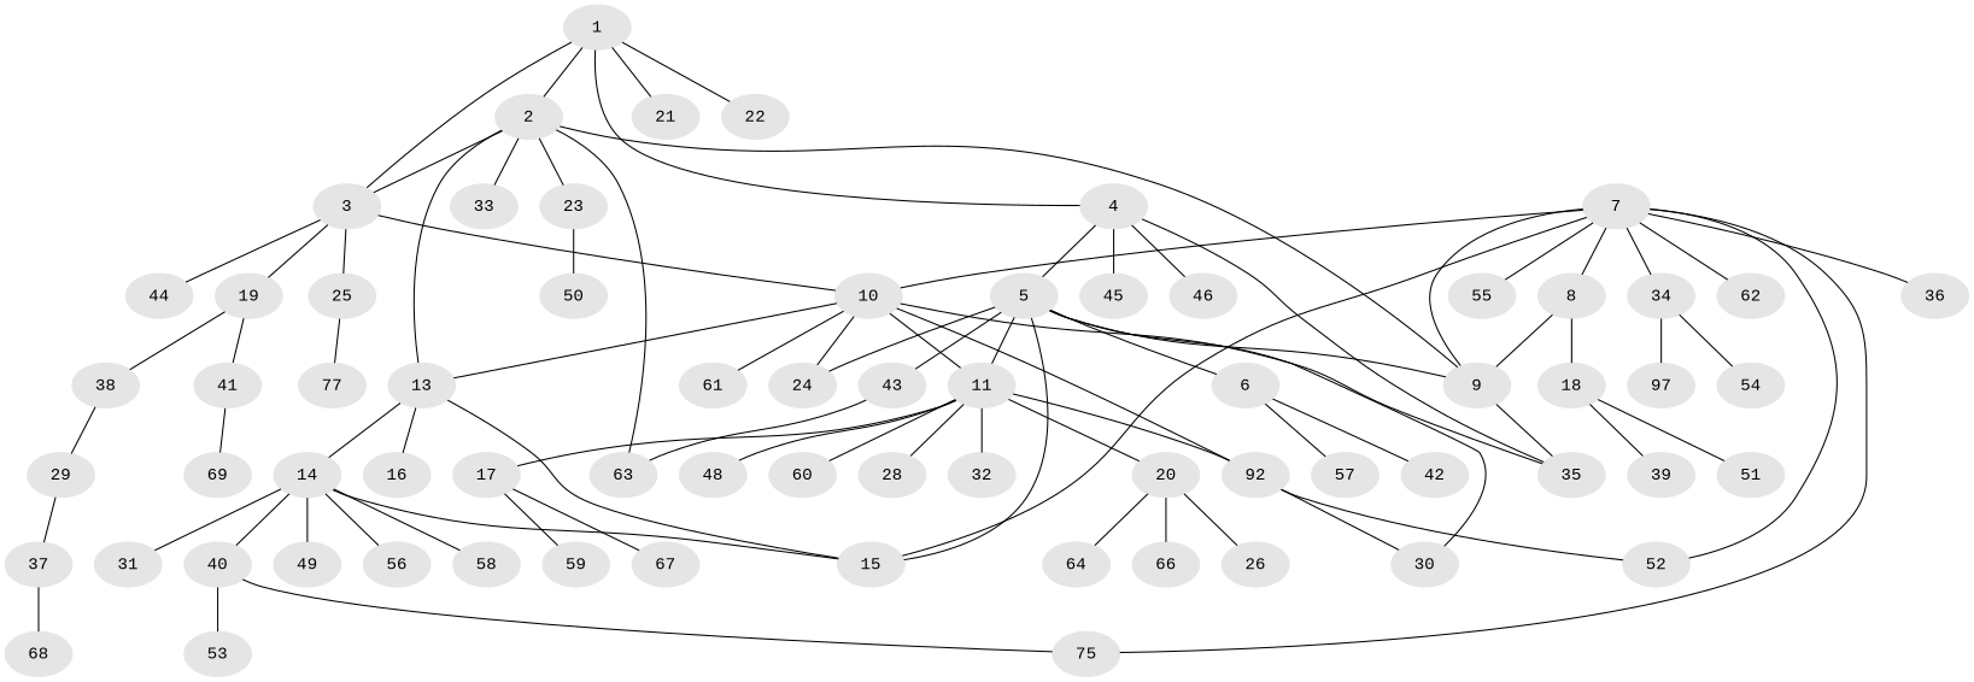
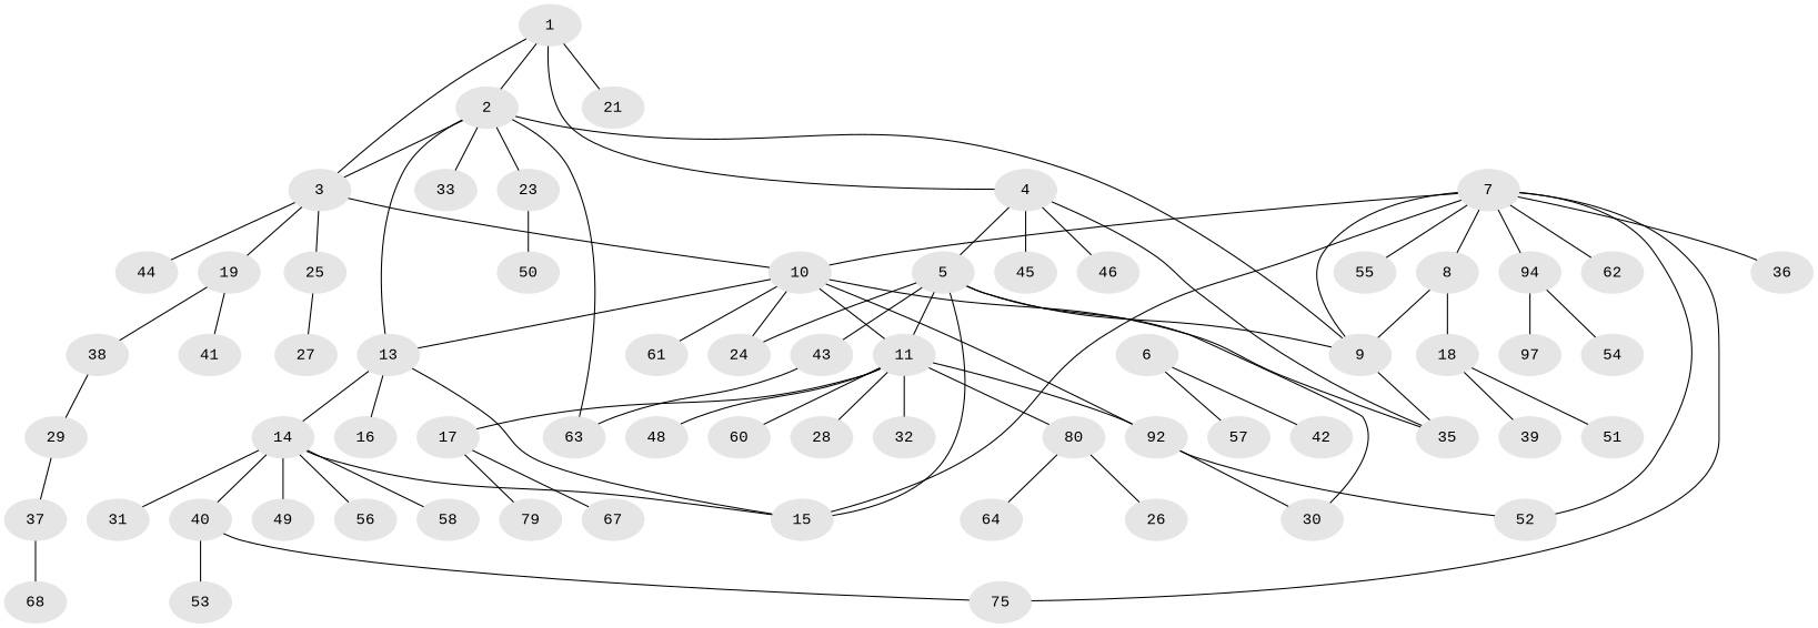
  graph {
    fontname="Liberation Mono"
    node [color=gray90 fontname="Liberation Mono" style=filled]
    edge [fontname="Liberation Mono"]
    1
    2
    3
    4
    21
-   22
    9
    13
    23
    33
    63
    10
    19
    25
    44
    5
    45
    46
    35
    15
    14
    16
    50
    11
    24
    n26 [label=92]
    61
    38
    41
-   27 [label=77]
+   27
    6
    30
    43
    42
    57
    17
-   20
+   20 [label=80]
    28
    32
    48
    60
    7
    62
    8
-   34
+   34 [label=94]
    36
    52
    55
    n49 [label=75]
    18
    n51 [label=97]
    54
    39
    51
-   59
+   59 [label=79]
    67
    26
    64
-   66
    31
    40
    49
    56
    58
    53
    29
-   69
    37
    68
    1 -- 2
    1 -- 3
    1 -- 4
    1 -- 21
-   1 -- 22
    2 -- 3
    2 -- 9
    2 -- 13
    2 -- 23
    2 -- 33
    2 -- 63
    3 -- 10
    3 -- 19
    3 -- 25
    3 -- 44
    4 -- 5
    4 -- 45
    4 -- 46
    4 -- 35
    9 -- 35
    13 -- 15
    13 -- 14
    13 -- 16
    23 -- 50
    10 -- 13
    10 -- 35
    10 -- 11
    10 -- 24
    10 -- n26
    10 -- 61
    19 -- 38
    19 -- 41
    25 -- 27
    5 -- 9
    5 -- 15
    5 -- 11
    5 -- 24
-   5 -- 6
    5 -- 30
    5 -- 43
    14 -- 15
    14 -- 31
    14 -- 40
    14 -- 49
    14 -- 56
    14 -- 58
    11 -- n26
    11 -- 17
    11 -- 20
    11 -- 28
    11 -- 32
    11 -- 48
    11 -- 60
    n26 -- 30
    n26 -- 52
    38 -- 29
-   41 -- 69
    6 -- 42
    6 -- 57
    43 -- 63
    17 -- 59
    17 -- 67
    20 -- 26
    20 -- 64
-   20 -- 66
    7 -- 9
    7 -- 10
    7 -- 15
    7 -- 62
    7 -- 8
    7 -- 34
    7 -- 36
    7 -- 52
    7 -- 55
    7 -- n49
    8 -- 9
    8 -- 18
    34 -- n51
    34 -- 54
    18 -- 39
    18 -- 51
    40 -- n49
    40 -- 53
    29 -- 37
    37 -- 68
  }
